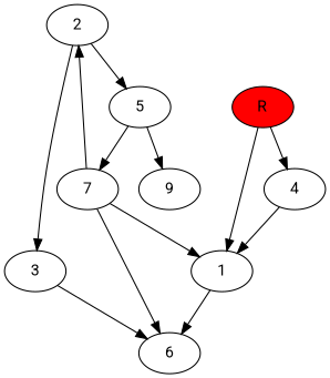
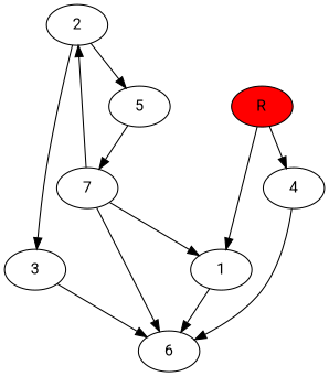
  digraph {
    fontname=Roboto
    node [fontname=Roboto]
    edge [fontname=Roboto]
    1
    6
    2
    3
    5
    7
-   9
    4
    R [fillcolor="#ff0000" style=filled]
    1 -> 6
    2 -> 3
    2 -> 5
    3 -> 6
    5 -> 7
-   5 -> 9
    7 -> 1
    7 -> 6
    7 -> 2
-   4 -> 1
+   4 -> 6
    R -> 1
    R -> 4
  }
